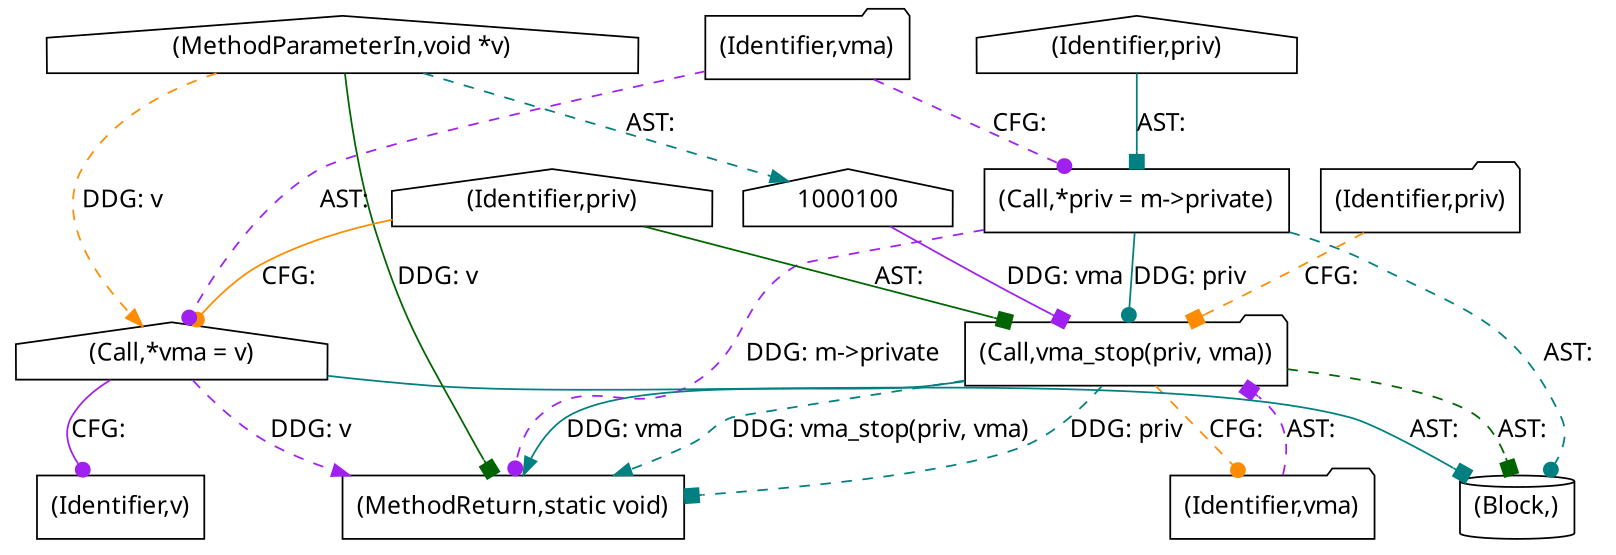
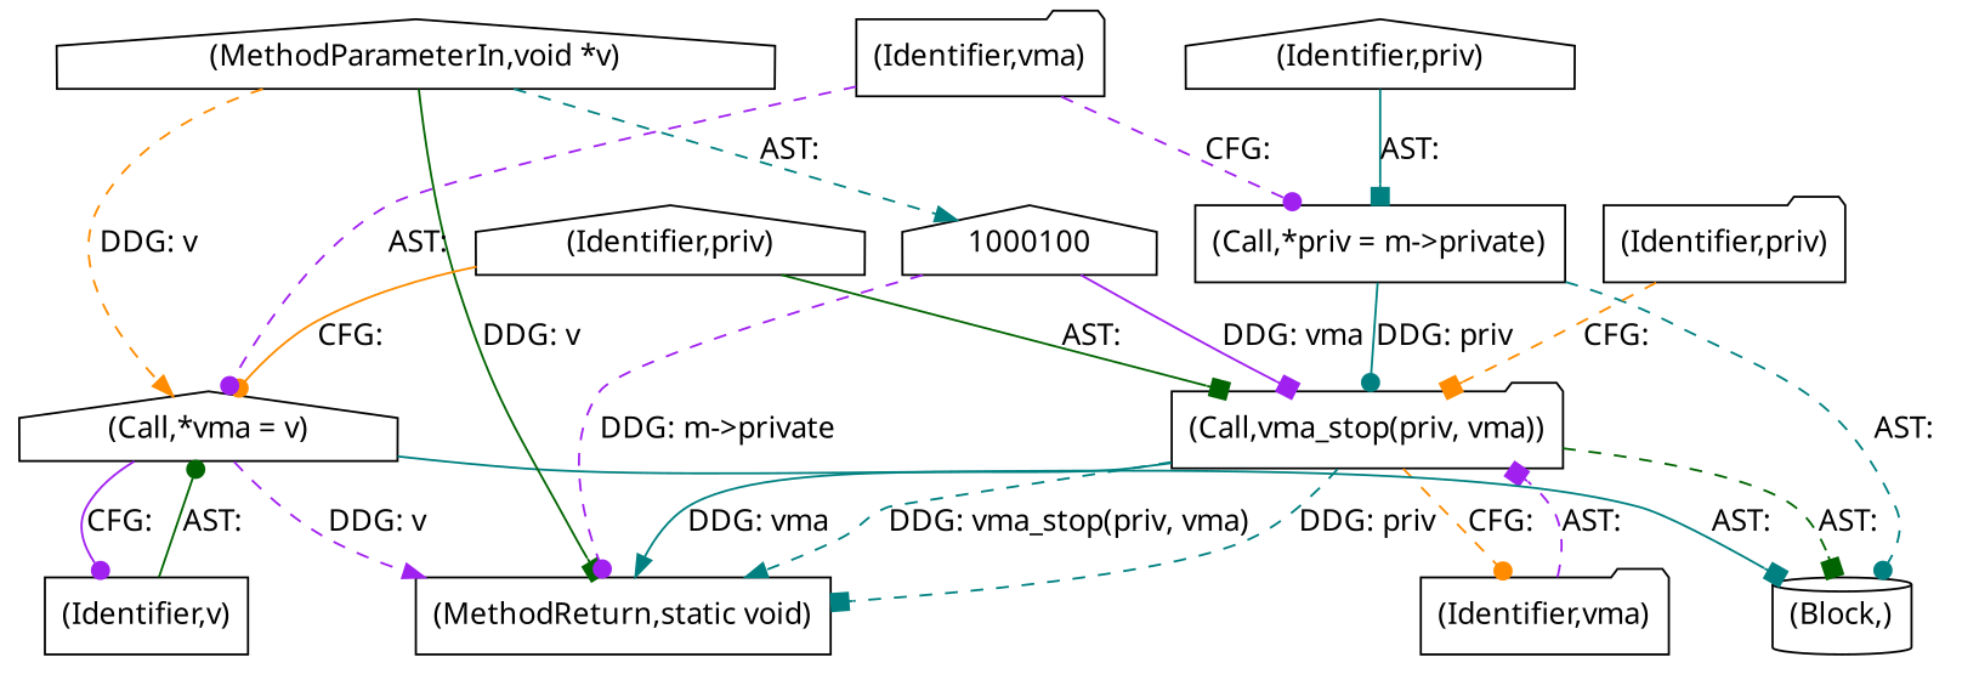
  digraph {
    fontname="Noto Sans"
    node [fontname="Noto Sans" shape=house]
    edge [arrowhead=dot color=teal fontname="Noto Sans" style=dashed]
    n1 [label="(Call,vma_stop(priv, vma))" shape=folder]
    n2 [label="(Identifier,vma)" shape=folder]
    n3 [label="(Block,)" shape=cylinder]
    n4 [label="(MethodReturn,static void)" shape=box]
    n5 [label="(Call,*priv = m->private)" shape=box]
    n6 [label="(Call,*vma = v)"]
    n7 [label="(Identifier,v)" shape=box]
    n8 [label="(MethodParameterIn,void *v)"]
    1000100
    n10 [label="(Identifier,priv)"]
    n11 [label="(Identifier,vma)" shape=folder]
    n12 [label="(Identifier,priv)" shape=folder]
    n13 [label="(Identifier,priv)"]
    n1 -> n2 [color=darkorange label="CFG: "]
    n1 -> n3 [arrowhead=box color=darkgreen label="AST: "]
    n1 -> n4 [arrowhead=normal label="DDG: vma_stop(priv, vma)"]
    n1 -> n4 [arrowhead=box label="DDG: priv"]
    n1 -> n4 [arrowhead=normal label="DDG: vma" style=solid]
    n2 -> n1 [arrowhead=box color=purple label="AST: "]
    n5 -> n1 [label="DDG: priv" style=solid]
    n5 -> n3 [label="AST: "]
-   n5 -> n4 [color=purple label="DDG: m->private"]
+   1000100 -> n4 [color=purple label="DDG: m->private"]
    n6 -> n3 [arrowhead=box label="AST: " style=solid]
    n6 -> n4 [arrowhead=normal color=purple label="DDG: v"]
    n6 -> n7 [color=purple label="CFG: " style=solid]
+   n7 -> n6 [color=darkgreen label="AST: " style=solid]
    n8 -> n4 [arrowhead=box color=darkgreen label="DDG: v" style=solid]
    n8 -> n6 [arrowhead=normal color=darkorange label="DDG: v"]
    n8 -> 1000100 [arrowhead=normal label="AST: "]
    1000100 -> n1 [arrowhead=box color=purple label="DDG: vma" style=solid]
    n10 -> n1 [arrowhead=box color=darkgreen label="AST: " style=solid]
    n10 -> n6 [color=darkorange label="CFG: " style=solid]
    n11 -> n5 [color=purple label="CFG: "]
    n11 -> n6 [color=purple label="AST: "]
    n12 -> n1 [arrowhead=box color=darkorange label="CFG: "]
    n13 -> n5 [arrowhead=box label="AST: " style=solid]
  }
